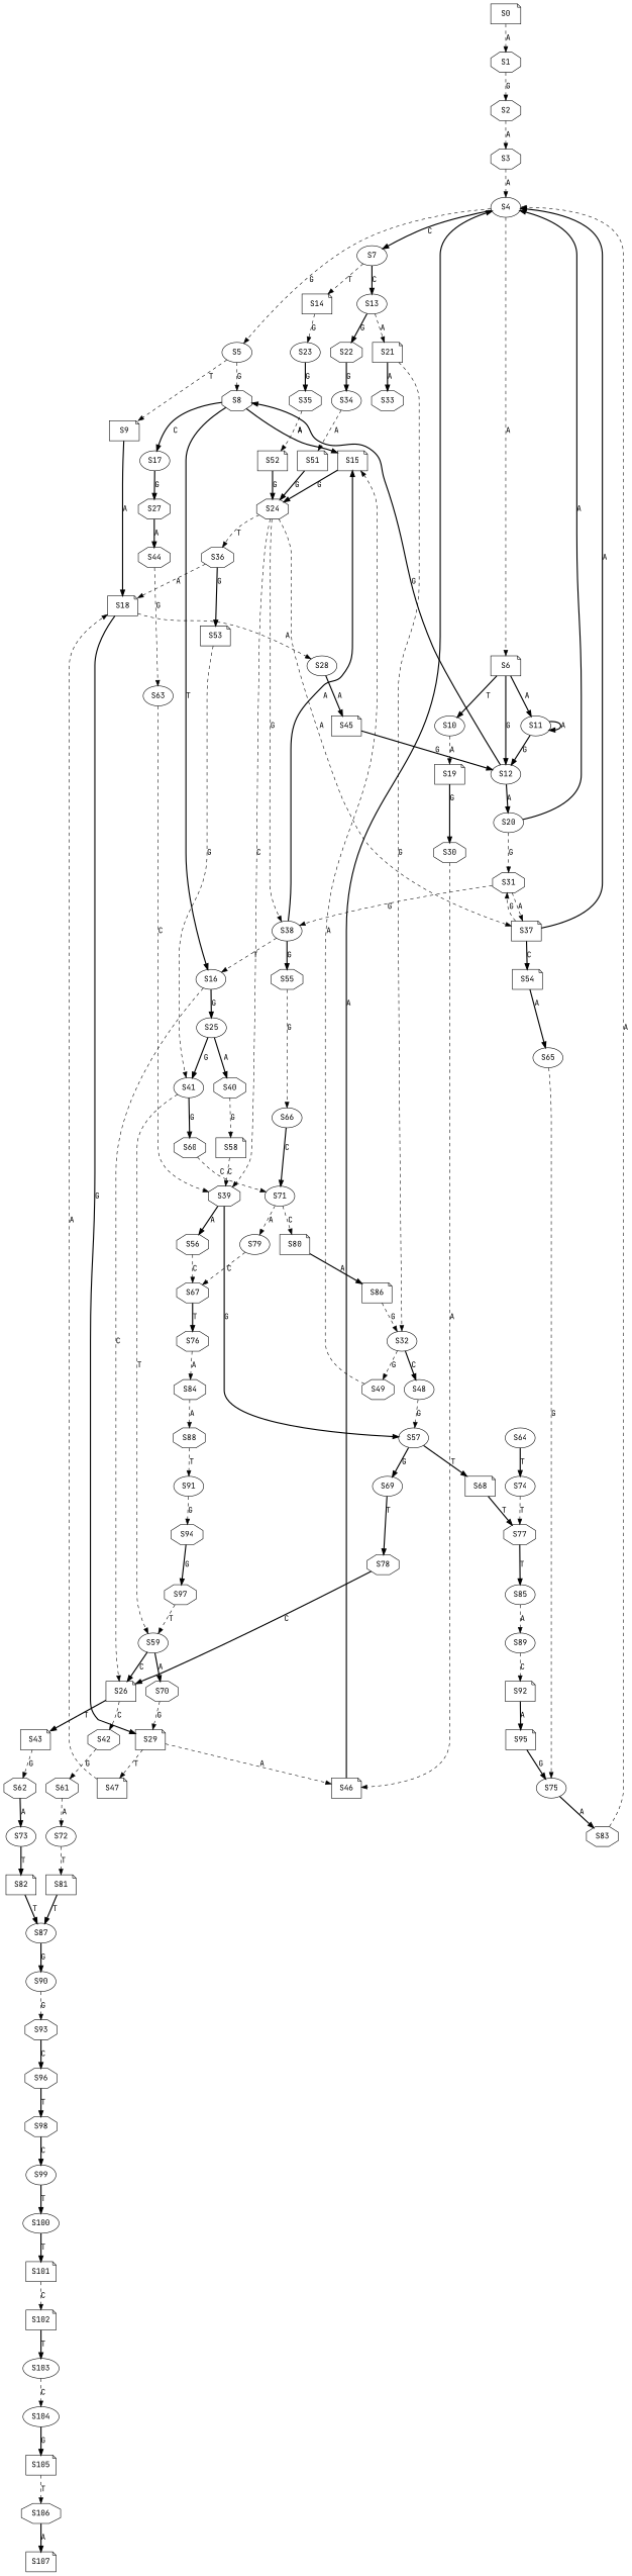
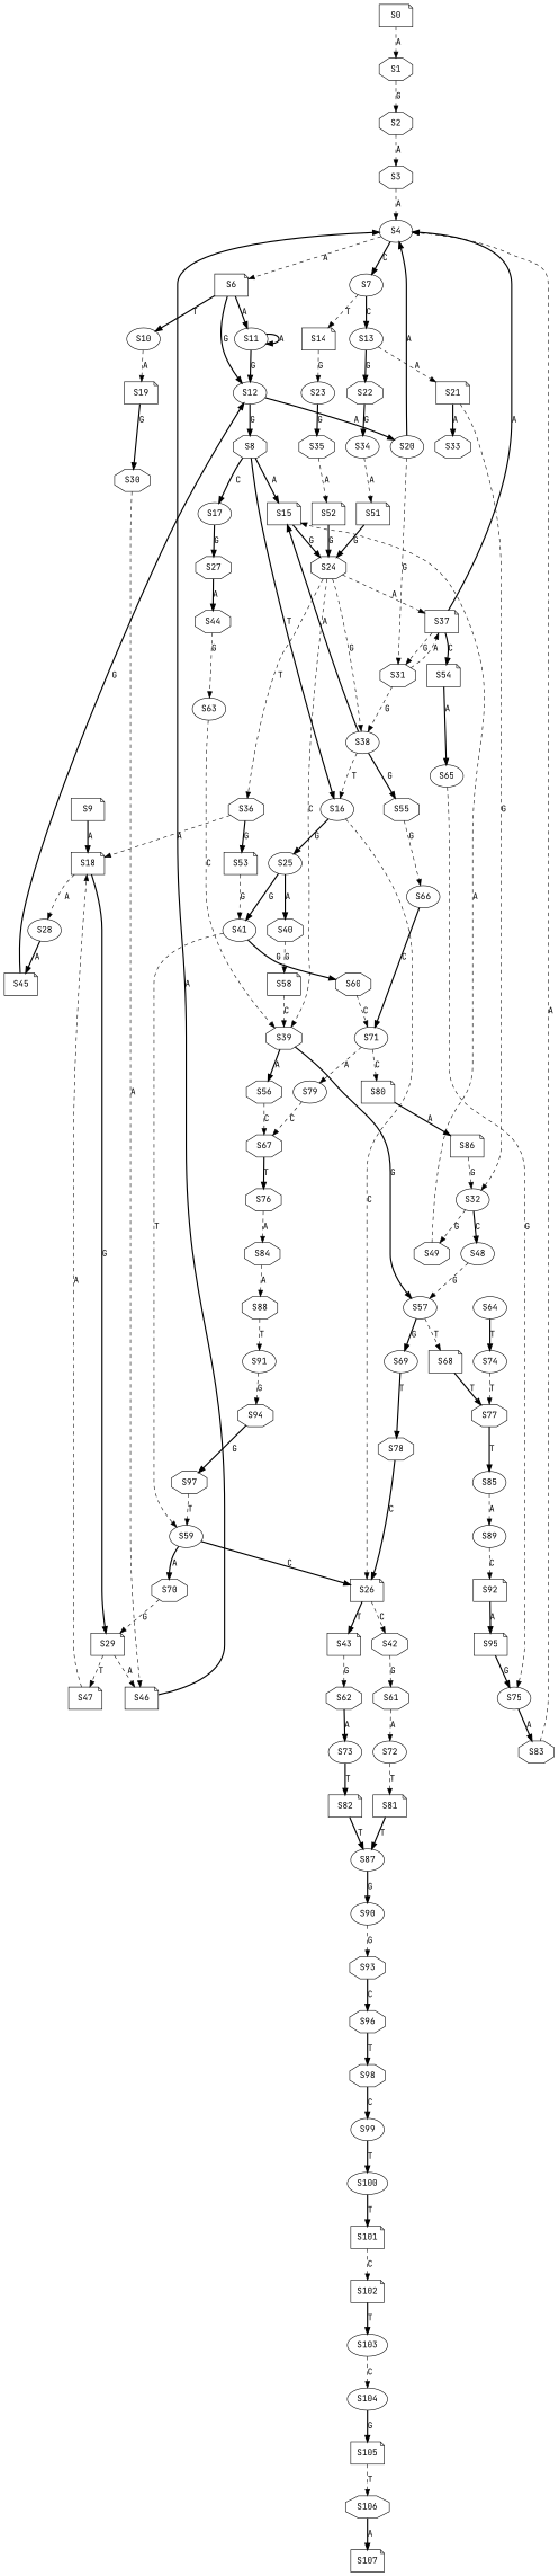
  strict digraph {
    fontname="JetBrains Mono"
    node [fontname="JetBrains Mono" shape=ellipse]
    edge [fontname="JetBrains Mono" style=bold]
    S0 [shape=note]
    S1 [shape=octagon]
    S2 [shape=octagon]
    S3 [shape=octagon]
    S4
-   S5
    S6 [shape=note]
    S7
    S8 [shape=octagon]
    S9 [shape=note]
    S10
    S11
    S12
    S13
    S14 [shape=note]
    S15 [shape=note]
    S16
    S17
    S18 [shape=note]
    S19 [shape=note]
    S20
    S21 [shape=note]
    S22 [shape=octagon]
    S23
    S24 [shape=octagon]
    S25
    S26 [shape=note]
    S27 [shape=octagon]
    S28
    S29 [shape=note]
    S30 [shape=octagon]
    S31 [shape=octagon]
    S32
    S33 [shape=octagon]
    S34
    S35 [shape=octagon]
    S36 [shape=octagon]
    S37 [shape=note]
    S38
    S39 [shape=octagon]
    S40 [shape=octagon]
    S41
    S42 [shape=octagon]
    S43 [shape=note]
    S44 [shape=octagon]
    S45 [shape=note]
    S46 [shape=note]
    S47 [shape=note]
    S48
    S49 [shape=octagon]
    S51 [shape=note]
    S52 [shape=note]
    S53 [shape=note]
    S54 [shape=note]
    S55 [shape=octagon]
    S56 [shape=octagon]
    S57
    S58 [shape=note]
    S59
    S60 [shape=octagon]
    S61 [shape=octagon]
    S62 [shape=octagon]
    S63
    S65
    S66
    S67 [shape=octagon]
    S68 [shape=note]
    S69
    S70 [shape=octagon]
    S71
    S72
    S73
    S64
    S74
    S75
    S76 [shape=octagon]
    S77 [shape=octagon]
    S78 [shape=octagon]
    S79
    S80 [shape=note]
    S81 [shape=note]
    S82 [shape=note]
    S83 [shape=octagon]
    S84 [shape=octagon]
    S85
    S86 [shape=note]
    S87
    S88 [shape=octagon]
    S89
    S90
    S91
    S92 [shape=note]
    S93 [shape=octagon]
    S94 [shape=octagon]
    S95 [shape=note]
    S96 [shape=octagon]
    S97 [shape=octagon]
    S98 [shape=octagon]
    S99
    S100
    S101 [shape=note]
    S102 [shape=note]
    S103
    S104
    S105 [shape=note]
    S106 [shape=octagon]
    S107 [shape=note]
    S0 -> S1 [label=A style=dashed]
    S1 -> S2 [label=G style=dashed]
    S2 -> S3 [label=A style=dashed]
    S3 -> S4 [label=A style=dashed]
-   S4 -> S5 [label=G style=dashed]
    S4 -> S6 [label=A style=dashed]
    S4 -> S7 [label=C]
-   S5 -> S8 [label=G style=dashed]
-   S5 -> S9 [label=T style=dashed]
    S6 -> S10 [label=T]
    S6 -> S11 [label=A]
    S6 -> S12 [label=G]
    S7 -> S13 [label=C]
    S7 -> S14 [label=T style=dashed]
    S8 -> S15 [label=A]
    S8 -> S16 [label=T]
    S8 -> S17 [label=C]
    S9 -> S18 [label=A]
    S10 -> S19 [label=A style=dashed]
    S11 -> S11 [label=A]
    S11 -> S12 [label=G]
    S12 -> S8 [label=G]
    S12 -> S20 [label=A]
    S13 -> S21 [label=A style=dashed]
    S13 -> S22 [label=G]
    S14 -> S23 [label=G style=dashed]
    S15 -> S24 [label=G]
    S16 -> S25 [label=G]
    S16 -> S26 [label=C style=dashed]
    S17 -> S27 [label=G]
    S18 -> S28 [label=A style=dashed]
    S18 -> S29 [label=G]
    S19 -> S30 [label=G]
    S20 -> S4 [label=A]
    S20 -> S31 [label=G style=dashed]
    S21 -> S32 [label=G style=dashed]
    S21 -> S33 [label=A]
    S22 -> S34 [label=G]
    S23 -> S35 [label=G]
    S24 -> S36 [label=T style=dashed]
    S24 -> S37 [label=A style=dashed]
    S24 -> S38 [label=G style=dashed]
    S24 -> S39 [label=C style=dashed]
    S25 -> S40 [label=A]
    S25 -> S41 [label=G]
    S26 -> S42 [label=C style=dashed]
    S26 -> S43 [label=T]
    S27 -> S44 [label=A]
    S28 -> S45 [label=A]
    S29 -> S46 [label=A style=dashed]
    S29 -> S47 [label=T style=dashed]
    S30 -> S46 [label=A style=dashed]
    S31 -> S37 [label=A style=dashed]
    S31 -> S38 [label=G style=dashed]
    S32 -> S48 [label=C]
    S32 -> S49 [label=G style=dashed]
    S34 -> S51 [label=A style=dashed]
    S35 -> S52 [label=A style=dashed]
    S36 -> S18 [label=A style=dashed]
    S36 -> S53 [label=G]
    S37 -> S4 [label=A]
    S37 -> S31 [label=G style=dashed]
    S37 -> S54 [label=C]
    S38 -> S15 [label=A]
    S38 -> S16 [label=T style=dashed]
    S38 -> S55 [label=G]
    S39 -> S56 [label=A]
    S39 -> S57 [label=G]
    S40 -> S58 [label=G style=dashed]
    S41 -> S59 [label=T style=dashed]
    S41 -> S60 [label=G]
    S42 -> S61 [label=G style=dashed]
    S43 -> S62 [label=G style=dashed]
    S44 -> S63 [label=G style=dashed]
    S45 -> S12 [label=G]
    S46 -> S4 [label=A]
    S47 -> S18 [label=A style=dashed]
    S48 -> S57 [label=G style=dashed]
    S49 -> S15 [label=A style=dashed]
    S51 -> S24 [label=G]
    S52 -> S24 [label=G]
    S53 -> S41 [label=G style=dashed]
    S54 -> S65 [label=A]
    S55 -> S66 [label=G style=dashed]
    S56 -> S67 [label=C style=dashed]
-   S57 -> S68 [label=T]
+   S57 -> S68 [label=T style=dashed]
    S57 -> S69 [label=G]
    S58 -> S39 [label=C style=dashed]
    S59 -> S26 [label=C]
    S59 -> S70 [label=A]
    S60 -> S71 [label=C style=dashed]
    S61 -> S72 [label=A style=dashed]
    S62 -> S73 [label=A]
    S63 -> S39 [label=C style=dashed]
    S65 -> S75 [label=G style=dashed]
    S66 -> S71 [label=C]
    S67 -> S76 [label=T]
    S68 -> S77 [label=T]
    S69 -> S78 [label=T]
    S70 -> S29 [label=G style=dashed]
    S71 -> S79 [label=A style=dashed]
    S71 -> S80 [label=C style=dashed]
    S72 -> S81 [label=T style=dashed]
    S73 -> S82 [label=T]
    S64 -> S74 [label=T]
    S74 -> S77 [label=T style=dashed]
    S75 -> S83 [label=A]
    S76 -> S84 [label=A style=dashed]
    S77 -> S85 [label=T]
    S78 -> S26 [label=C]
    S79 -> S67 [label=C style=dashed]
    S80 -> S86 [label=A]
    S81 -> S87 [label=T]
    S82 -> S87 [label=T]
    S83 -> S4 [label=A style=dashed]
    S84 -> S88 [label=A style=dashed]
    S85 -> S89 [label=A style=dashed]
    S86 -> S32 [label=G style=dashed]
    S87 -> S90 [label=G]
    S88 -> S91 [label=T style=dashed]
    S89 -> S92 [label=C style=dashed]
    S90 -> S93 [label=G style=dashed]
    S91 -> S94 [label=G style=dashed]
    S92 -> S95 [label=A]
    S93 -> S96 [label=C]
    S94 -> S97 [label=G]
    S95 -> S75 [label=G]
    S96 -> S98 [label=T]
    S97 -> S59 [label=T style=dashed]
    S98 -> S99 [label=C]
    S99 -> S100 [label=T]
    S100 -> S101 [label=T]
    S101 -> S102 [label=C style=dashed]
    S102 -> S103 [label=T]
    S103 -> S104 [label=C style=dashed]
    S104 -> S105 [label=G]
    S105 -> S106 [label=T style=dashed]
    S106 -> S107 [label=A]
  }
